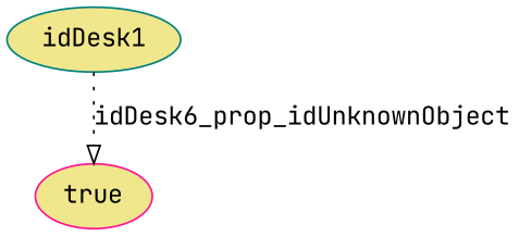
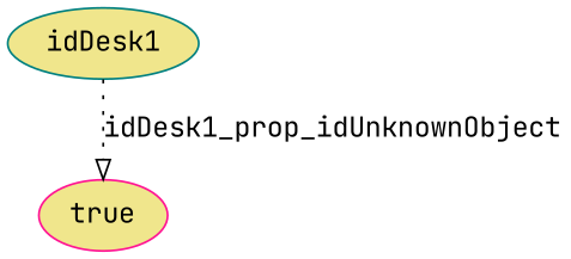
  strict digraph {
    fontname="JetBrains Mono"
    node [style=filled fillcolor=khaki fontname="JetBrains Mono"]
    idDesk1 [node_type=entity_node root=root color=teal]
    true [color=deeppink]
-   idDesk1 -> true [edge_type=property label=idDesk6_prop_idUnknownObject style=dotted arrowhead=onormal fontname="JetBrains Mono"]
+   idDesk1 -> true [edge_type=property label=idDesk1_prop_idUnknownObject style=dotted arrowhead=onormal fontname="JetBrains Mono"]
  }
